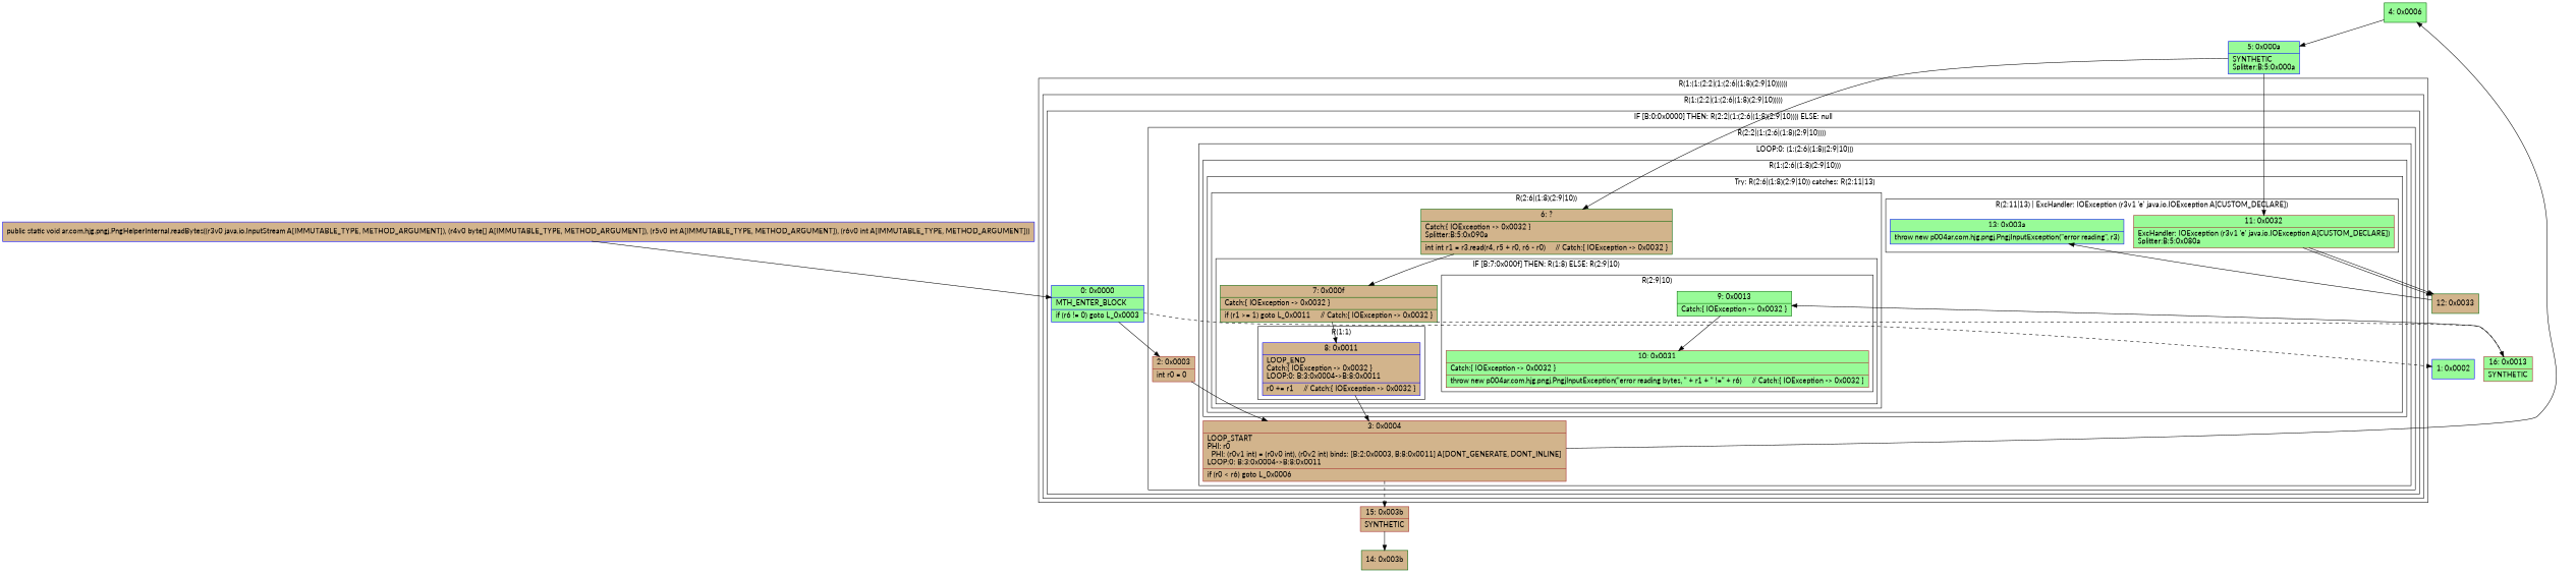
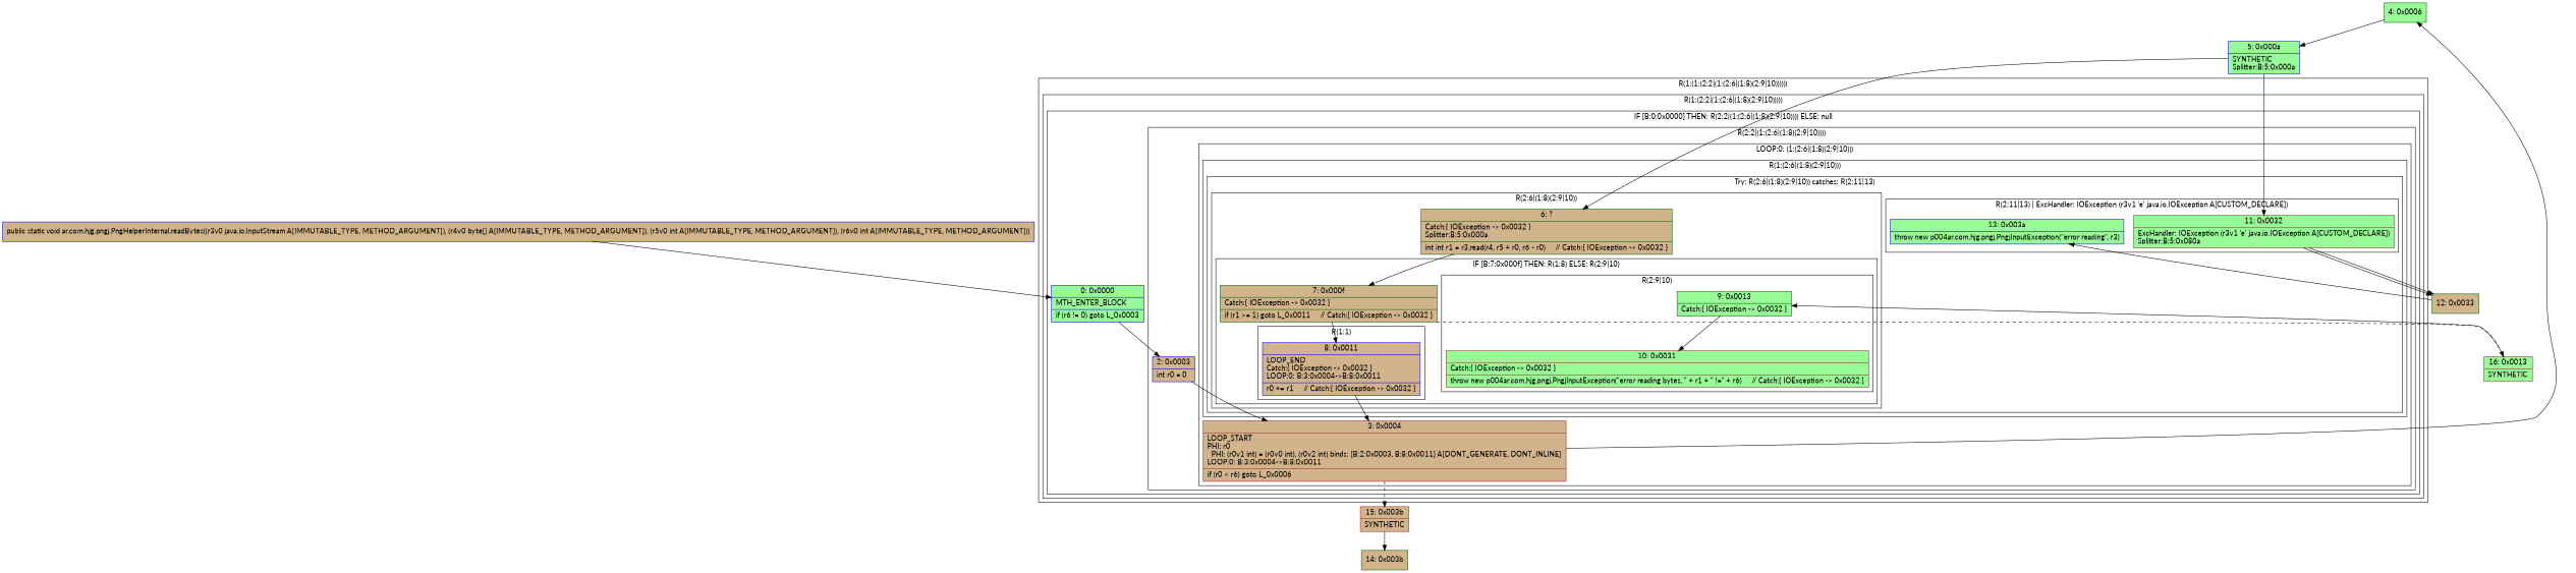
  digraph {
    fontname=Lato
    node [color=blue fillcolor=tan fontname=Lato shape=record style=filled]
    edge [fontname=Lato]
    n1 [label="{8\:\ 0x0011|LOOP_END\lCatch:\{ IOException \-\> 0x0032 \}\lLOOP:0: B:3:0x0004\-\>B:8:0x0011\l|r0 += r1     \/\/ Catch:\{ IOException \-\> 0x0032 \}\l}"]
    n2 [color=darkgreen fillcolor=palegreen label="{9\:\ 0x0013|Catch:\{ IOException \-\> 0x0032 \}\l}"]
    n3 [color=brown fillcolor=palegreen label="{10\:\ 0x0031|Catch:\{ IOException \-\> 0x0032 \}\l|throw new p004ar.com.hjg.pngj.PngjInputException(\"error reading bytes, \" + r1 + \" !=\" + r6)     \/\/ Catch:\{ IOException \-\> 0x0032 \}\l}"]
    n4 [color=darkgreen label="{7\:\ 0x000f|Catch:\{ IOException \-\> 0x0032 \}\l|if (r1 \>= 1) goto L_0x0011     \/\/ Catch:\{ IOException \-\> 0x0032 \}\l}"]
-   n5 [color=darkgreen label="{6\:\ ?|Catch:\{ IOException \-\> 0x0032 \}\lSplitter:B:5:0x090a\l|int int r1 = r3.read(r4, r5 + r0, r6 \- r0)     \/\/ Catch:\{ IOException \-\> 0x0032 \}\l}"]
+   n5 [color=darkgreen label="{6\:\ ?|Catch:\{ IOException \-\> 0x0032 \}\lSplitter:B:5:0x000a\l|int int r1 = r3.read(r4, r5 + r0, r6 \- r0)     \/\/ Catch:\{ IOException \-\> 0x0032 \}\l}"]
    n6 [color=brown fillcolor=palegreen label="{11\:\ 0x0032|ExcHandler: IOException (r3v1 'e' java.io.IOException A[CUSTOM_DECLARE])\lSplitter:B:5:0x080a\l}"]
    n7 [fillcolor=palegreen label="{13\:\ 0x003a|throw new p004ar.com.hjg.pngj.PngjInputException(\"error reading\", r3)\l}"]
    n8 [color=brown label="{3\:\ 0x0004|LOOP_START\lPHI: r0 \l  PHI: (r0v1 int) = (r0v0 int), (r0v2 int) binds: [B:2:0x0003, B:8:0x0011] A[DONT_GENERATE, DONT_INLINE]\lLOOP:0: B:3:0x0004\-\>B:8:0x0011\l|if (r0 \< r6) goto L_0x0006\l}"]
-   n9 [color=brown label="{2\:\ 0x0003|int r0 = 0\l}"]
+   n9 [label="{2\:\ 0x0003|int r0 = 0\l}"]
    n10 [fillcolor=palegreen label="{0\:\ 0x0000|MTH_ENTER_BLOCK\l|if (r6 != 0) goto L_0x0003\l}"]
    n11 [color=brown fillcolor=palegreen label="{16\:\ 0x0013|SYNTHETIC\l}"]
    n12 [color=darkgreen label="{12\:\ 0x0033}"]
    n13 [color=darkgreen fillcolor=palegreen label="{4\:\ 0x0006}"]
    n14 [color=brown label="{15\:\ 0x003b|SYNTHETIC\l}"]
-   n15 [fillcolor=palegreen label="{1\:\ 0x0002}"]
    n16 [fillcolor=palegreen label="{5\:\ 0x000a|SYNTHETIC\lSplitter:B:5:0x000a\l}"]
    n17 [color=darkgreen label="{14\:\ 0x003b}"]
    n18 [label="{public static void ar.com.hjg.pngj.PngHelperInternal.readBytes((r3v0 java.io.InputStream A[IMMUTABLE_TYPE, METHOD_ARGUMENT]), (r4v0 byte[] A[IMMUTABLE_TYPE, METHOD_ARGUMENT]), (r5v0 int A[IMMUTABLE_TYPE, METHOD_ARGUMENT]), (r6v0 int A[IMMUTABLE_TYPE, METHOD_ARGUMENT])) }"]
    subgraph cluster_1 {
      label="R(1:(1:(2:2|(1:(2:6|(1:8)(2:9|10))))))"
      subgraph cluster_2 {
        label="R(1:(2:2|(1:(2:6|(1:8)(2:9|10)))))"
        subgraph cluster_3 {
          label="IF [B:0:0x0000] THEN: R(2:2|(1:(2:6|(1:8)(2:9|10)))) ELSE: null"
          n10
          subgraph cluster_4 {
            label="R(2:2|(1:(2:6|(1:8)(2:9|10))))"
            n9
            subgraph cluster_5 {
              label="LOOP:0: (1:(2:6|(1:8)(2:9|10)))"
              n8
              subgraph cluster_6 {
                label="R(1:(2:6|(1:8)(2:9|10)))"
                subgraph cluster_7 {
                  label="Try: R(2:6|(1:8)(2:9|10)) catches: R(2:11|13)"
                  subgraph cluster_8 {
                    label="R(2:6|(1:8)(2:9|10))"
                    n5
                    subgraph cluster_9 {
                      label="IF [B:7:0x000f] THEN: R(1:8) ELSE: R(2:9|10)"
                      n4
                      subgraph cluster_10 {
                        label="R(1:1)"
                        n1
                      }
                      subgraph cluster_11 {
                        label="R(2:9|10)"
                        n2
                        n3
                      }
                    }
                  }
                  subgraph cluster_12 {
                    label="R(2:11|13) | ExcHandler: IOException (r3v1 'e' java.io.IOException A[CUSTOM_DECLARE])\l"
                    n6
                    n7
                  }
                }
              }
            }
          }
        }
      }
    }
    subgraph cluster_13 {
      label="R(2:11|13) | ExcHandler: IOException (r3v1 'e' java.io.IOException A[CUSTOM_DECLARE])\l"
    }
    n1 -> n8
    n2 -> n3
    n4 -> n1
    n4 -> n11 [style=dashed]
    n5 -> n4
    n6 -> n12
    n6 -> n12
    n8 -> n13
    n8 -> n14 [style=dashed]
    n9 -> n8
    n10 -> n9
-   n10 -> n15 [style=dashed]
    n11 -> n2
    n12 -> n7
    n13 -> n16
    n14 -> n17
    n16 -> n5
    n16 -> n6
    n18 -> n10
  }
